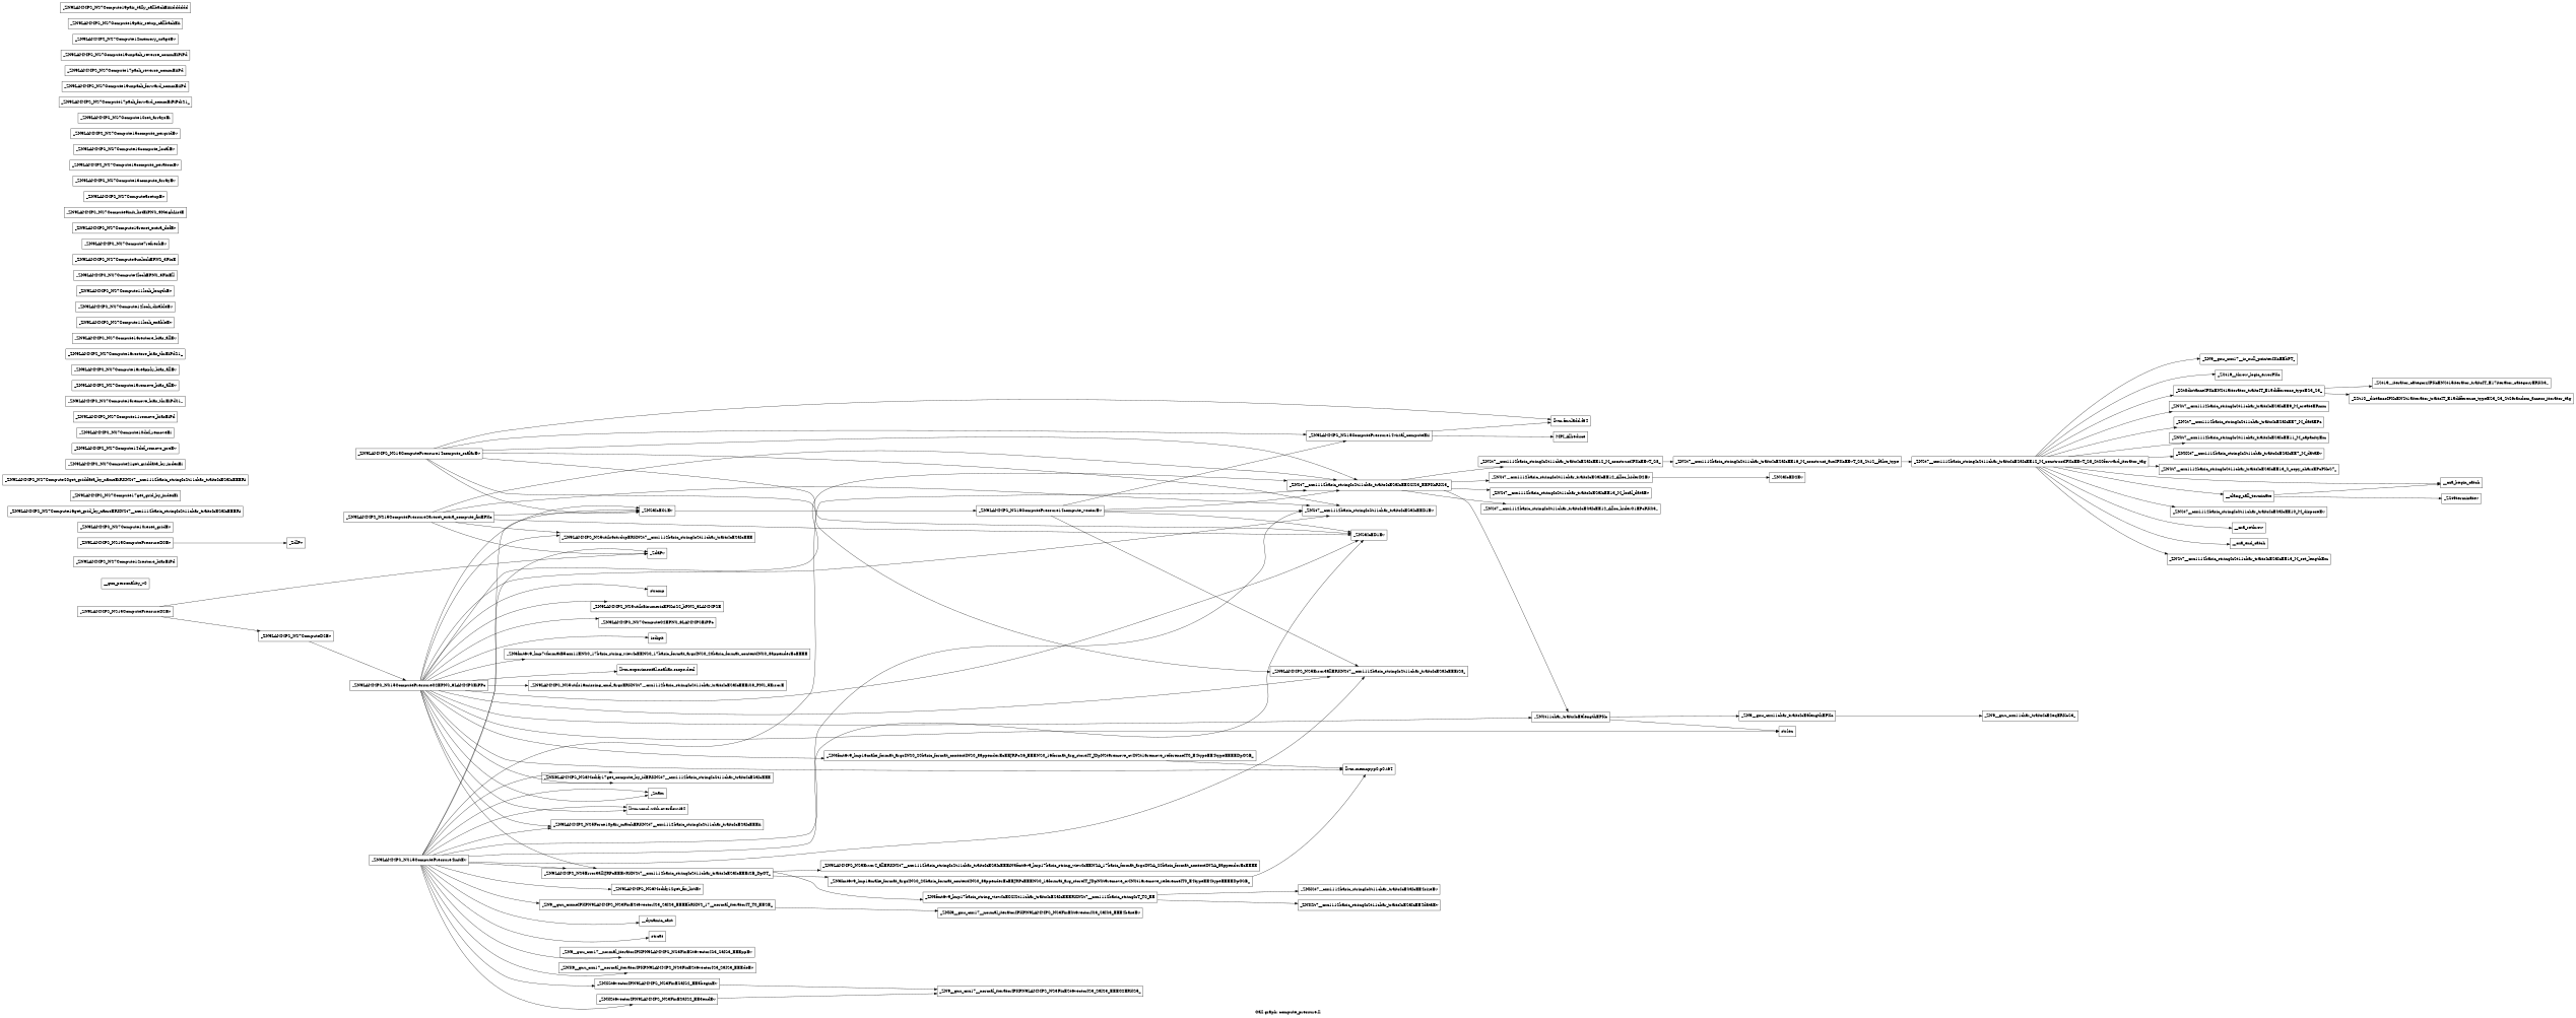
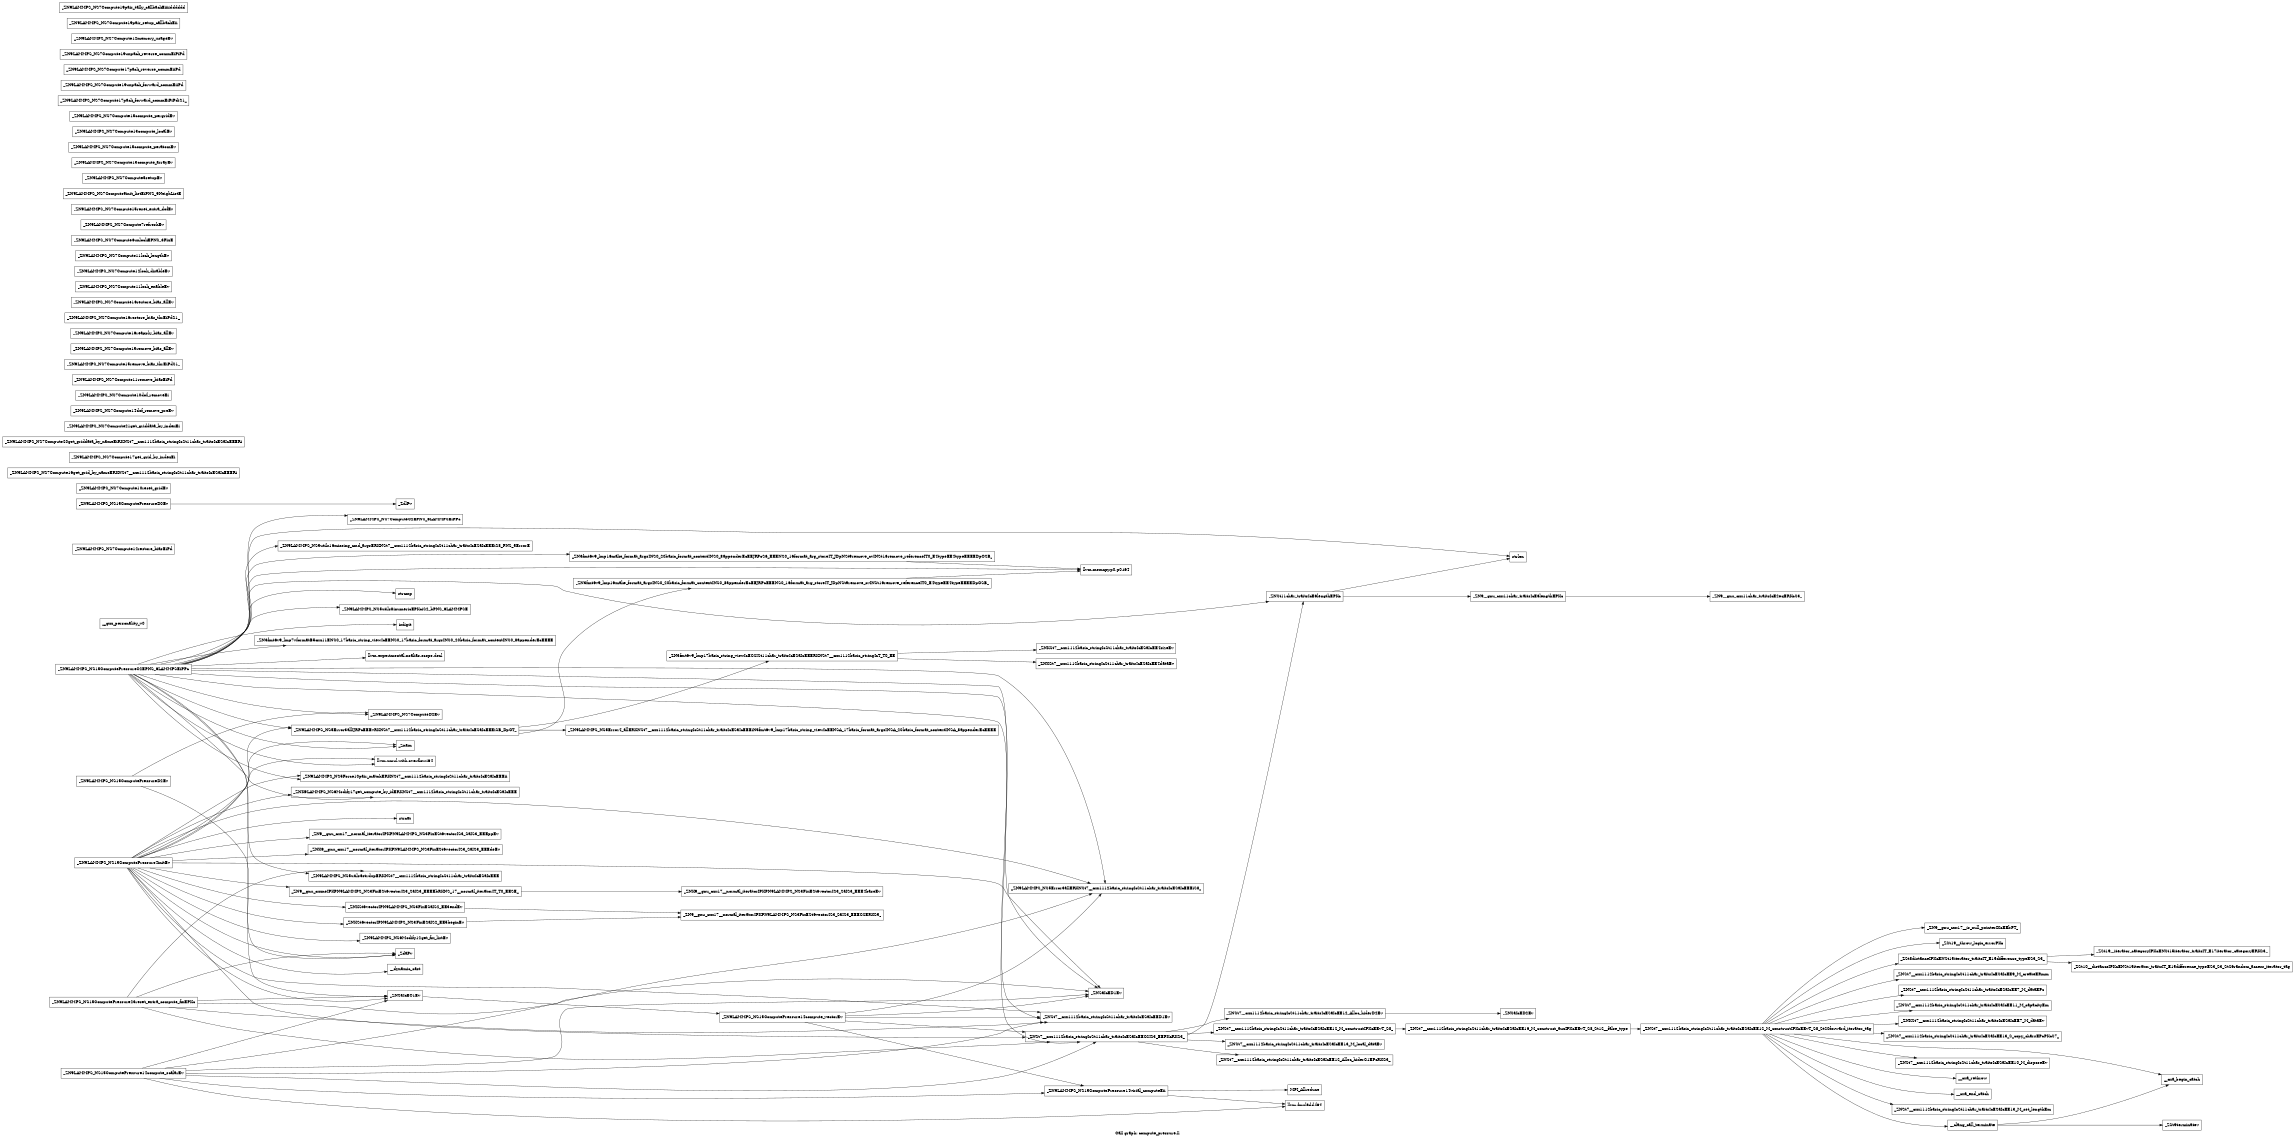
  digraph {
    label="Call graph: compute_pressure.ll"
    rankdir=LR
    node [shape=record]
    n1 [label="{_ZN9LAMMPS_NS15ComputePressureC2EPNS_6LAMMPSEiPPc}"]
    n2 [label="{_ZN9LAMMPS_NS7ComputeC2EPNS_6LAMMPSEiPPc}"]
    n3 [label="{_ZNSaIcEC1Ev}"]
    n4 [label="{_ZNSt7__cxx1112basic_stringIcSt11char_traitsIcESaIcEEC2IS3_EEPKcRKS3_}"]
    n5 [label="{_ZN9LAMMPS_NS7ComputeD2Ev}"]
    n6 [label="{_Znam}"]
    n7 [label="{_ZN9LAMMPS_NS5utils16missing_cmd_argsERKNSt7__cxx1112basic_stringIcSt11char_traitsIcESaIcEEEiS8_PNS_5ErrorE}"]
    n8 [label="{_ZNSt7__cxx1112basic_stringIcSt11char_traitsIcESaIcEED1Ev}"]
    n9 [label="{_ZNSaIcED1Ev}"]
    n10 [label="{llvm.umul.with.overflow.i64}"]
    n11 [label="{_ZN9LAMMPS_NS5Error3allERKNSt7__cxx1112basic_stringIcSt11char_traitsIcESaIcEEEiS8_}"]
    n12 [label="{strcmp}"]
    n13 [label="{_ZN9LAMMPS_NS5Force10pair_matchERKNSt7__cxx1112basic_stringIcSt11char_traitsIcESaIcEEEii}"]
    n14 [label="{strlen}"]
    n15 [label="{_ZN9LAMMPS_NS5utils8inumericEPKciS2_bPNS_6LAMMPSE}"]
    n16 [label="{isdigit}"]
    n17 [label="{_ZN9LAMMPS_NS5utils6strdupERKNSt7__cxx1112basic_stringIcSt11char_traitsIcESaIcEEE}"]
    n18 [label="{_ZN3fmt6v9_lmp7vformatB5cxx11ENS0_17basic_string_viewIcEENS0_17basic_format_argsINS0_20basic_format_contextINS0_8appenderEcEEEE}"]
    n19 [label="{_ZN3fmt6v9_lmp16make_format_argsINS0_20basic_format_contextINS0_8appenderEcEEJRPcS6_EEENS0_16format_arg_storeIT_JDpNSt9remove_cvINSt16remove_referenceIT0_E4typeEE4typeEEEEDpOSB_}"]
    n20 [label="{llvm.memcpy.p0.p0.i64}"]
    n21 [label="{llvm.experimental.noalias.scope.decl}"]
    n22 [label="{_ZNSt11char_traitsIcE6lengthEPKc}"]
    n23 [label="{_ZN9LAMMPS_NS5Error3allIJRPcEEEvRKNSt7__cxx1112basic_stringIcSt11char_traitsIcESaIcEEEiSB_DpOT_}"]
    n24 [label="{_ZNK9LAMMPS_NS6Modify17get_compute_by_idERKNSt7__cxx1112basic_stringIcSt11char_traitsIcESaIcEEE}"]
    n25 [label="{_ZN9LAMMPS_NS15ComputePressure14compute_vectorEv}"]
    n26 [label="{_ZNSt7__cxx1112basic_stringIcSt11char_traitsIcESaIcEE13_M_local_dataEv}"]
    n27 [label="{_ZNSt7__cxx1112basic_stringIcSt11char_traitsIcESaIcEE12_Alloc_hiderC1EPcRKS3_}"]
    n28 [label="{_ZNSt7__cxx1112basic_stringIcSt11char_traitsIcESaIcEE12_M_constructIPKcEEvT_S8_}"]
    n29 [label="{_ZNSt7__cxx1112basic_stringIcSt11char_traitsIcESaIcEE12_Alloc_hiderD2Ev}"]
    n30 [label="{_ZN9__gnu_cxx11char_traitsIcE6lengthEPKc}"]
    n31 [label="{_ZN3fmt6v9_lmp17basic_string_viewIcEC2ISt11char_traitsIcESaIcEEERKNSt7__cxx1112basic_stringIcT_T0_EE}"]
    n32 [label="{_ZN3fmt6v9_lmp16make_format_argsINS0_20basic_format_contextINS0_8appenderEcEEJRPcEEENS0_16format_arg_storeIT_JDpNSt9remove_cvINSt16remove_referenceIT0_E4typeEE4typeEEEEDpOSB_}"]
    n33 [label="{_ZN9LAMMPS_NS5Error4_allERKNSt7__cxx1112basic_stringIcSt11char_traitsIcESaIcEEEiN3fmt6v9_lmp17basic_string_viewIcEENSA_17basic_format_argsINSA_20basic_format_contextINSA_8appenderEcEEEE}"]
    n34 [label="{_ZNSt7__cxx1112basic_stringIcSt11char_traitsIcESaIcEE16_M_construct_auxIPKcEEvT_S8_St12__false_type}"]
    n35 [label="{_ZNSaIcED2Ev}"]
    n36 [label="{_ZN9__gnu_cxx11char_traitsIcE2eqERKcS3_}"]
    n37 [label="{_ZNKSt7__cxx1112basic_stringIcSt11char_traitsIcESaIcEE4dataEv}"]
    n38 [label="{_ZNKSt7__cxx1112basic_stringIcSt11char_traitsIcESaIcEE4sizeEv}"]
    n39 [label="{_ZNSt7__cxx1112basic_stringIcSt11char_traitsIcESaIcEE12_M_constructIPKcEEvT_S8_St20forward_iterator_tag}"]
    n40 [label="{__gxx_personality_v0}"]
    n41 [label="{_ZN9LAMMPS_NS7Compute12restore_biasEiPd}"]
    n42 [label="{_ZN9LAMMPS_NS15ComputePressureD2Ev}"]
    n43 [label="{_ZdaPv}"]
    n44 [label="{_ZN9LAMMPS_NS15ComputePressureD0Ev}"]
    n45 [label="{_ZdlPv}"]
    n46 [label="{_ZN9LAMMPS_NS15ComputePressure4initEv}"]
    n47 [label="{_ZN9__gnu_cxx17__normal_iteratorIPKPN9LAMMPS_NS3FixESt6vectorIS3_SaIS3_EEEppEv}"]
    n48 [label="{_ZNK9__gnu_cxx17__normal_iteratorIPKPN9LAMMPS_NS3FixESt6vectorIS3_SaIS3_EEEdeEv}"]
    n49 [label="{_ZN9__gnu_cxxneIPKPN9LAMMPS_NS3FixESt6vectorIS3_SaIS3_EEEEbRKNS_17__normal_iteratorIT_T0_EESE_}"]
    n50 [label="{_ZNKSt6vectorIPN9LAMMPS_NS3FixESaIS2_EE3endEv}"]
    n51 [label="{_ZNKSt6vectorIPN9LAMMPS_NS3FixESaIS2_EE5beginEv}"]
    n52 [label="{_ZN9LAMMPS_NS6Modify12get_fix_listEv}"]
    n53 [label="{__dynamic_cast}"]
    n54 [label="{strcat}"]
    n55 [label="{_ZNK9__gnu_cxx17__normal_iteratorIPKPN9LAMMPS_NS3FixESt6vectorIS3_SaIS3_EEE4baseEv}"]
    n56 [label="{_ZN9__gnu_cxx17__normal_iteratorIPKPN9LAMMPS_NS3FixESt6vectorIS3_SaIS3_EEEC2ERKS5_}"]
    n57 [label="{_ZN9LAMMPS_NS7Compute10reset_gridEv}"]
    n58 [label="{_ZN9LAMMPS_NS7Compute16get_grid_by_nameERKNSt7__cxx1112basic_stringIcSt11char_traitsIcESaIcEEERi}"]
    n59 [label="{_ZN9LAMMPS_NS7Compute17get_grid_by_indexEi}"]
    n60 [label="{_ZN9LAMMPS_NS7Compute20get_griddata_by_nameEiRKNSt7__cxx1112basic_stringIcSt11char_traitsIcESaIcEEERi}"]
    n61 [label="{_ZN9LAMMPS_NS7Compute21get_griddata_by_indexEi}"]
    n62 [label="{_ZN9LAMMPS_NS7Compute14dof_remove_preEv}"]
    n63 [label="{_ZN9LAMMPS_NS7Compute10dof_removeEi}"]
    n64 [label="{_ZN9LAMMPS_NS7Compute11remove_biasEiPd}"]
    n65 [label="{_ZN9LAMMPS_NS7Compute15remove_bias_thrEiPdS1_}"]
    n66 [label="{_ZN9LAMMPS_NS7Compute15remove_bias_allEv}"]
    n67 [label="{_ZN9LAMMPS_NS7Compute16reapply_bias_allEv}"]
    n68 [label="{_ZN9LAMMPS_NS7Compute16restore_bias_thrEiPdS1_}"]
    n69 [label="{_ZN9LAMMPS_NS7Compute16restore_bias_allEv}"]
    n70 [label="{_ZN9LAMMPS_NS7Compute11lock_enableEv}"]
    n71 [label="{_ZN9LAMMPS_NS7Compute12lock_disableEv}"]
    n72 [label="{_ZN9LAMMPS_NS7Compute11lock_lengthEv}"]
-   n73 [label="{_ZN9LAMMPS_NS7Compute4lockEPNS_3FixEll}"]
    n74 [label="{_ZN9LAMMPS_NS7Compute6unlockEPNS_3FixE}"]
    n75 [label="{_ZN9LAMMPS_NS7Compute7refreshEv}"]
    n76 [label="{_ZN9LAMMPS_NS15ComputePressure14compute_scalarEv}"]
    n77 [label="{llvm.fmuladd.f64}"]
    n78 [label="{_ZN9LAMMPS_NS15ComputePressure14virial_computeEii}"]
    n79 [label="{MPI_Allreduce}"]
    n80 [label="{_ZN9LAMMPS_NS15ComputePressure23reset_extra_compute_fixEPKc}"]
    n81 [label="{_ZN9LAMMPS_NS7Compute15reset_extra_dofEv}"]
    n82 [label="{_ZN9LAMMPS_NS7Compute9init_listEiPNS_9NeighListE}"]
    n83 [label="{_ZN9LAMMPS_NS7Compute5setupEv}"]
    n84 [label="{_ZN9LAMMPS_NS7Compute13compute_arrayEv}"]
    n85 [label="{_ZN9LAMMPS_NS7Compute15compute_peratomEv}"]
    n86 [label="{_ZN9LAMMPS_NS7Compute13compute_localEv}"]
    n87 [label="{_ZN9LAMMPS_NS7Compute15compute_pergridEv}"]
-   n88 [label="{_ZN9LAMMPS_NS7Compute10set_arraysEi}"]
    n89 [label="{_ZN9LAMMPS_NS7Compute17pack_forward_commEiPiPdiS1_}"]
    n90 [label="{_ZN9LAMMPS_NS7Compute19unpack_forward_commEiiPd}"]
    n91 [label="{_ZN9LAMMPS_NS7Compute17pack_reverse_commEiiPd}"]
    n92 [label="{_ZN9LAMMPS_NS7Compute19unpack_reverse_commEiPiPd}"]
    n93 [label="{_ZN9LAMMPS_NS7Compute12memory_usageEv}"]
    n94 [label="{_ZN9LAMMPS_NS7Compute19pair_setup_callbackEii}"]
    n95 [label="{_ZN9LAMMPS_NS7Compute19pair_tally_callbackEiiiidddddd}"]
    n96 [label="{_ZN9__gnu_cxx17__is_null_pointerIKcEEbPT_}"]
    n97 [label="{_ZSt19__throw_logic_errorPKc}"]
    n98 [label="{_ZSt8distanceIPKcENSt15iterator_traitsIT_E15difference_typeES3_S3_}"]
    n99 [label="{_ZNSt7__cxx1112basic_stringIcSt11char_traitsIcESaIcEE9_M_createERmm}"]
    n100 [label="{_ZNSt7__cxx1112basic_stringIcSt11char_traitsIcESaIcEE7_M_dataEPc}"]
    n101 [label="{_ZNSt7__cxx1112basic_stringIcSt11char_traitsIcESaIcEE11_M_capacityEm}"]
    n102 [label="{_ZNKSt7__cxx1112basic_stringIcSt11char_traitsIcESaIcEE7_M_dataEv}"]
    n103 [label="{_ZNSt7__cxx1112basic_stringIcSt11char_traitsIcESaIcEE13_S_copy_charsEPcPKcS7_}"]
    n104 [label="{__cxa_begin_catch}"]
    n105 [label="{_ZNSt7__cxx1112basic_stringIcSt11char_traitsIcESaIcEE10_M_disposeEv}"]
    n106 [label="{__cxa_rethrow}"]
    n107 [label="{__cxa_end_catch}"]
    n108 [label="{_ZNSt7__cxx1112basic_stringIcSt11char_traitsIcESaIcEE13_M_set_lengthEm}"]
    n109 [label="{__clang_call_terminate}"]
    n110 [label="{_ZSt19__iterator_categoryIPKcENSt15iterator_traitsIT_E17iterator_categoryERKS3_}"]
    n111 [label="{_ZSt10__distanceIPKcENSt15iterator_traitsIT_E15difference_typeES3_S3_St26random_access_iterator_tag}"]
    n112 [label="{_ZSt9terminatev}"]
    n1 -> n2
    n1 -> n3
    n1 -> n4
-   n5 -> n1
+   n1 -> n5
    n1 -> n6
    n1 -> n7
    n1 -> n8
    n1 -> n9
    n1 -> n10
    n1 -> n11
    n1 -> n12
    n1 -> n13
    n1 -> n14
    n1 -> n15
    n1 -> n16
    n1 -> n17
    n1 -> n18
    n1 -> n19
    n1 -> n20
    n1 -> n21
    n1 -> n22
    n1 -> n23
    n1 -> n24
    n3 -> n25
    n4 -> n22
    n4 -> n26
    n4 -> n27
    n4 -> n28
    n4 -> n29
    n19 -> n20
    n22 -> n14
    n22 -> n30
    n23 -> n31
    n23 -> n32
    n23 -> n33
    n25 -> n4
    n25 -> n8
    n25 -> n9
    n25 -> n11
    n25 -> n78
    n28 -> n34
    n29 -> n35
    n30 -> n36
    n31 -> n37
    n31 -> n38
    n32 -> n20
    n34 -> n39
    n39 -> n96
    n39 -> n97
    n39 -> n98
    n39 -> n99
    n39 -> n100
    n39 -> n101
    n39 -> n102
    n39 -> n103
    n39 -> n104
    n39 -> n105
    n39 -> n106
    n39 -> n107
    n39 -> n108
    n39 -> n109
    n42 -> n5
    n42 -> n43
    n44 -> n45
    n46 -> n3
    n46 -> n4
    n46 -> n6
    n46 -> n8
    n46 -> n9
    n46 -> n10
    n46 -> n11
    n46 -> n13
    n46 -> n23
    n46 -> n24
    n46 -> n43
    n46 -> n47
    n46 -> n48
    n46 -> n49
    n46 -> n50
    n46 -> n51
    n46 -> n52
    n46 -> n53
    n46 -> n54
    n49 -> n55
    n50 -> n56
    n51 -> n56
    n76 -> n3
    n76 -> n4
    n76 -> n8
    n76 -> n9
    n76 -> n11
    n76 -> n77
    n76 -> n78
    n78 -> n77
    n78 -> n79
    n80 -> n3
    n80 -> n4
    n80 -> n8
    n80 -> n9
    n80 -> n17
    n80 -> n43
    n98 -> n110
    n98 -> n111
    n109 -> n104
    n109 -> n112
  }
